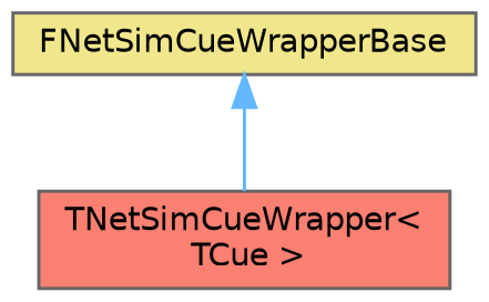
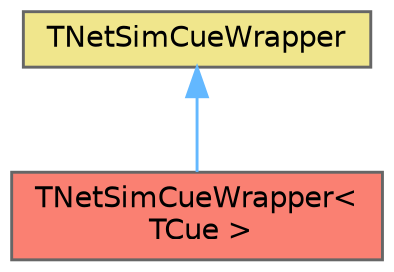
  digraph {
    rankdir=TB
    node [color=grey40 fontname=Helvetica fontsize=10 shape=box style=filled]
-   n1 [fillcolor=khaki height=0.2 label=FNetSimCueWrapperBase width=0.4]
+   n1 [fillcolor=khaki height=0.2 label=TNetSimCueWrapper width=0.4]
    n2 [fillcolor=salmon height=0.2 label="TNetSimCueWrapper\<\l TCue \>" width=0.4]
    n1 -> n2 [color=steelblue1 dir=back fontname=Helvetica fontsize=10 labelfontname=Helvetica labelfontsize=10 style=solid]
  }
